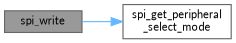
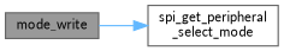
  digraph {
    rankdir=LR
    fontname=Lato
    node [fontname=Lato fontsize=10 shape=box style=filled]
-   n1 [color=gray40 fillcolor=grey60 fontcolor=black height=0.2 label=spi_write width=0.4]
+   n1 [color=gray40 fillcolor=grey60 fontcolor=black height=0.2 label=mode_write width=0.4]
    n2 [color=grey40 fillcolor=white height=0.2 label="spi_get_peripheral\l_select_mode" width=0.4]
    n1 -> n2 [color=steelblue1 fontname=Lato fontsize=10 labelfontname=FreeSans labelfontsize=10 style=solid]
  }
